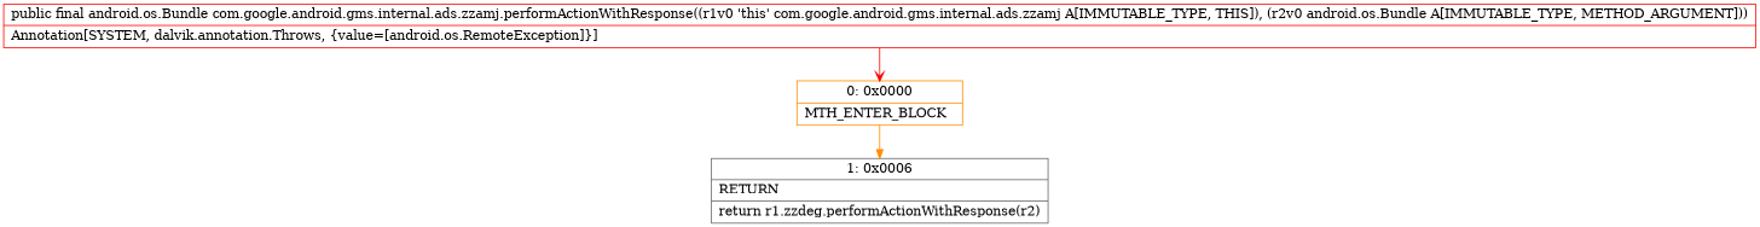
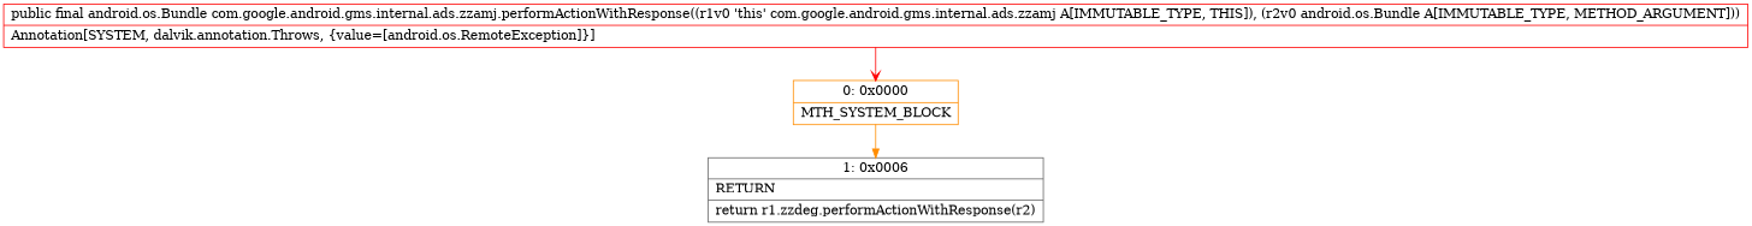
  digraph {
    node [shape=record]
-   n1 [label="{0\:\ 0x0000|MTH_ENTER_BLOCK\l}" color=darkorange]
+   n1 [label="{0\:\ 0x0000|MTH_SYSTEM_BLOCK\l}" color=darkorange]
    n2 [label="{1\:\ 0x0006|RETURN\l|return r1.zzdeg.performActionWithResponse(r2)\l}" color=gray40]
    n3 [label="{public final android.os.Bundle com.google.android.gms.internal.ads.zzamj.performActionWithResponse((r1v0 'this' com.google.android.gms.internal.ads.zzamj A[IMMUTABLE_TYPE, THIS]), (r2v0 android.os.Bundle A[IMMUTABLE_TYPE, METHOD_ARGUMENT]))  | Annotation[SYSTEM, dalvik.annotation.Throws, \{value=[android.os.RemoteException]\}]\l}" color=red]
    n1 -> n2 [color=darkorange arrowhead=normal]
    n3 -> n1 [color=red arrowhead=vee]
  }
